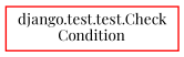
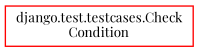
  digraph {
    rankdir=LR
    fontname="Playfair Display"
-   n1 [color=red fillcolor=white fontname="Playfair Display" fontsize=10 height=0.2 label="django.test.test.Check\lCondition" shape=record style=filled width=0.4]
+   n1 [color=red fillcolor=white fontname="Playfair Display" fontsize=10 height=0.2 label="django.test.testcases.Check\lCondition" shape=record style=filled width=0.4]
  }
